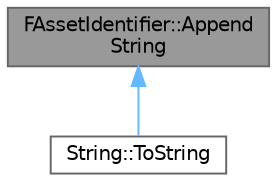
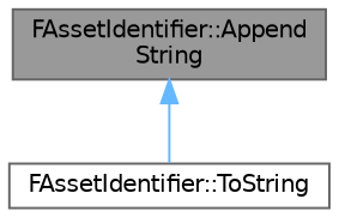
  digraph {
    rankdir=TB
    node [fontname=Helvetica fontsize=10 shape=box style=filled]
    n1 [color=gray40 fillcolor=grey60 fontcolor=black height=0.2 label="FAssetIdentifier::Append\lString" width=0.4]
-   n2 [color=grey40 fillcolor=white height=0.2 label="String::ToString" width=0.4]
+   n2 [color=grey40 fillcolor=white height=0.2 label="FAssetIdentifier::ToString" width=0.4]
    n1 -> n2 [color=steelblue1 dir=back fontname=Helvetica fontsize=10 labelfontname=Helvetica labelfontsize=10 style=solid]
  }
